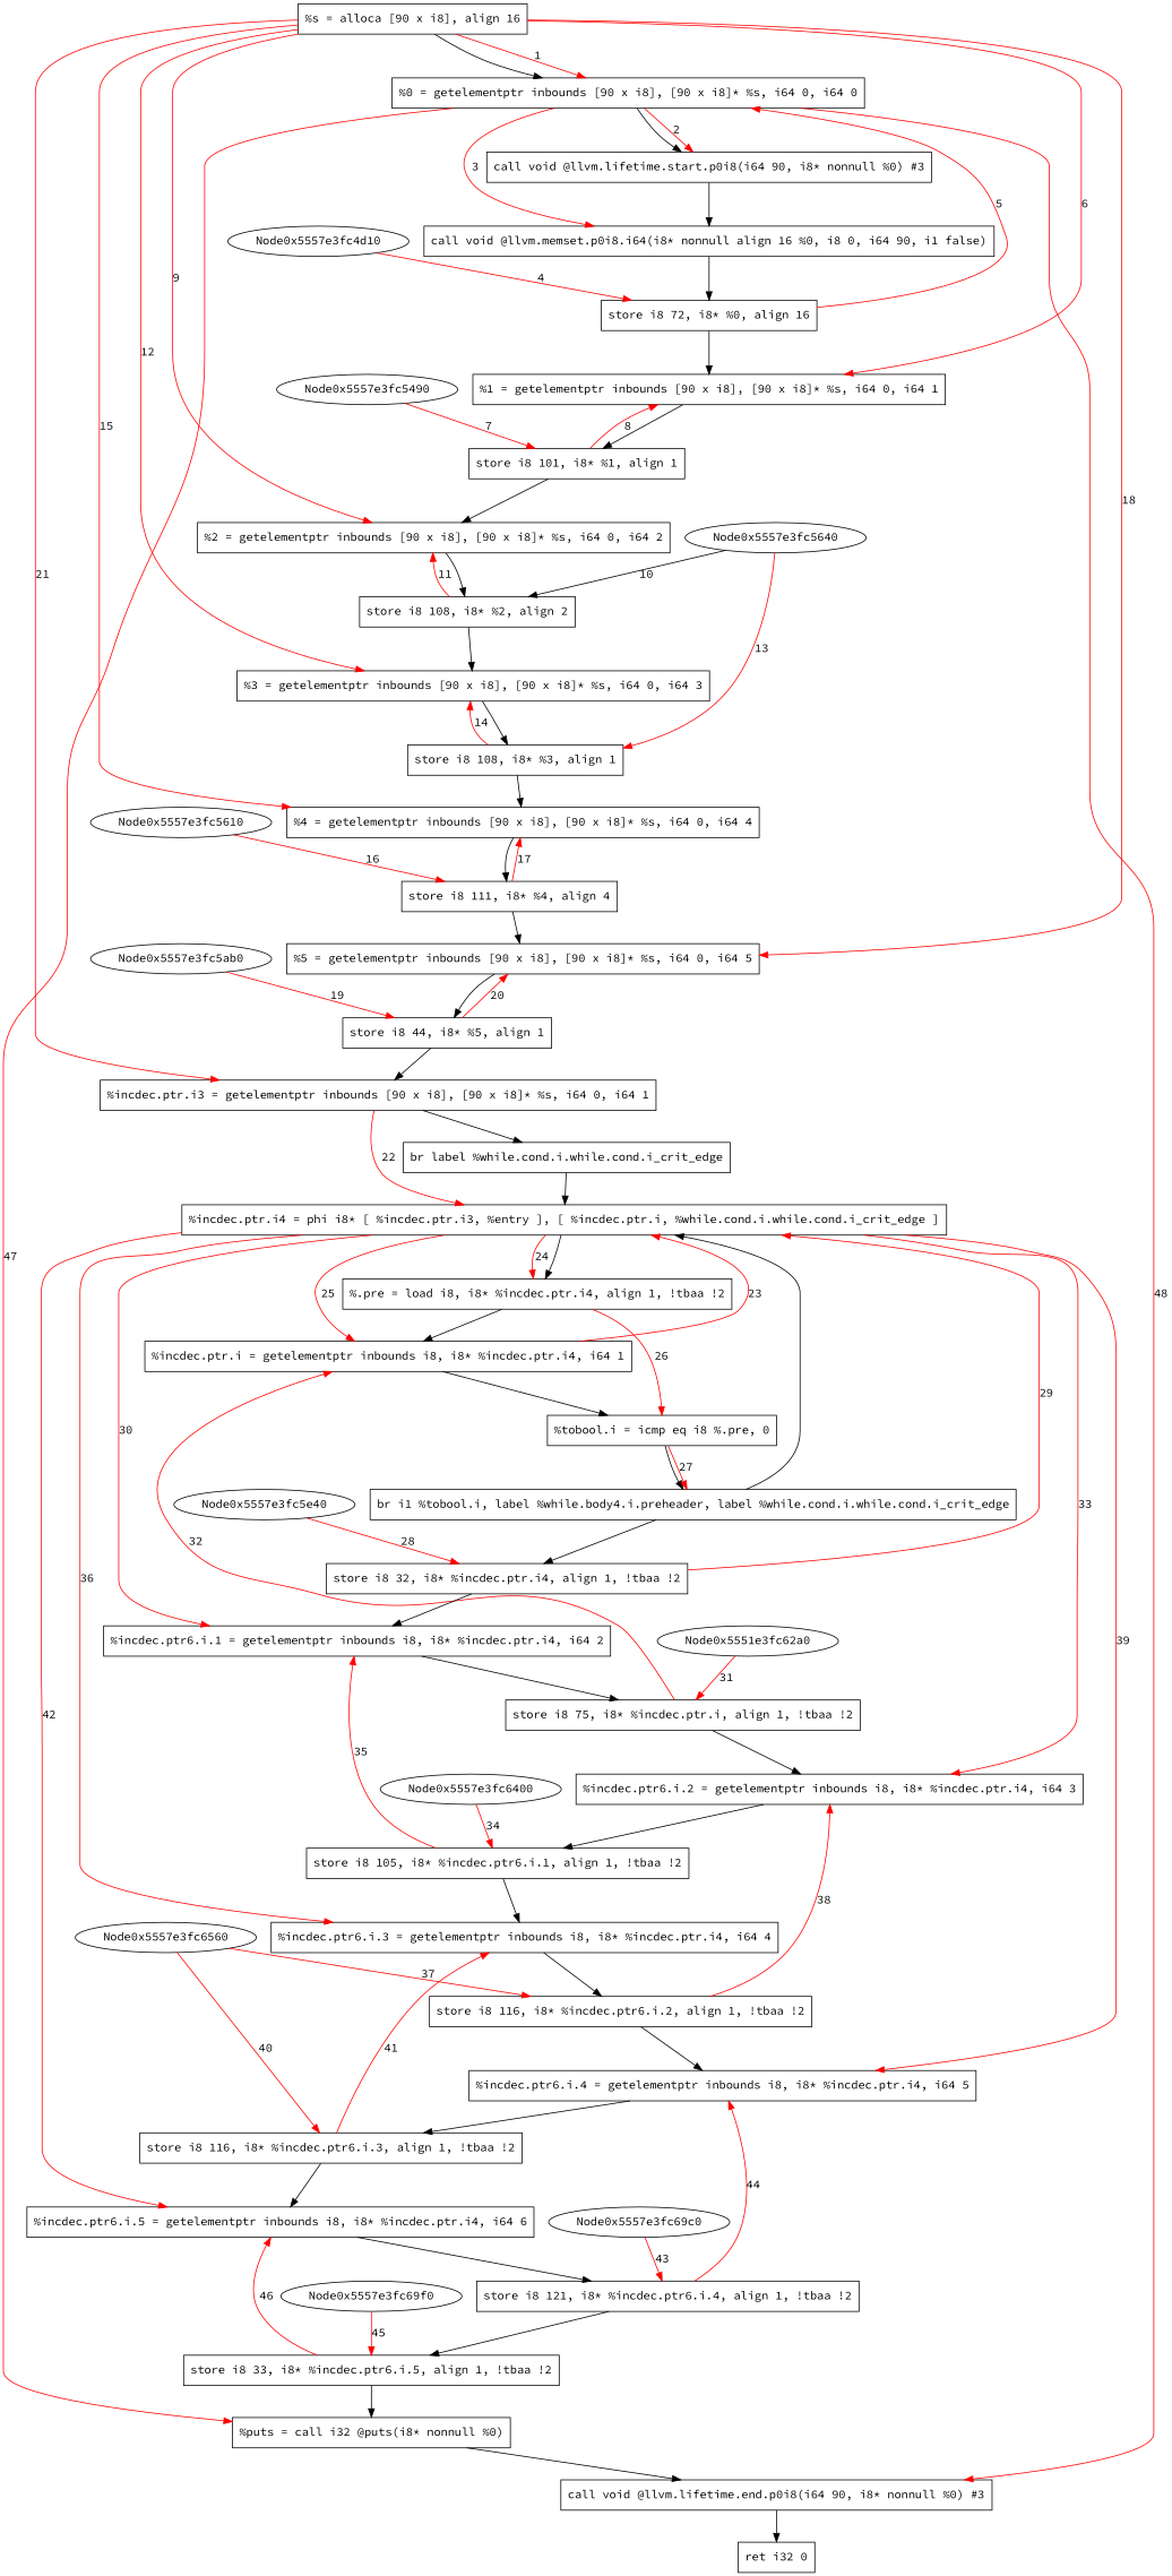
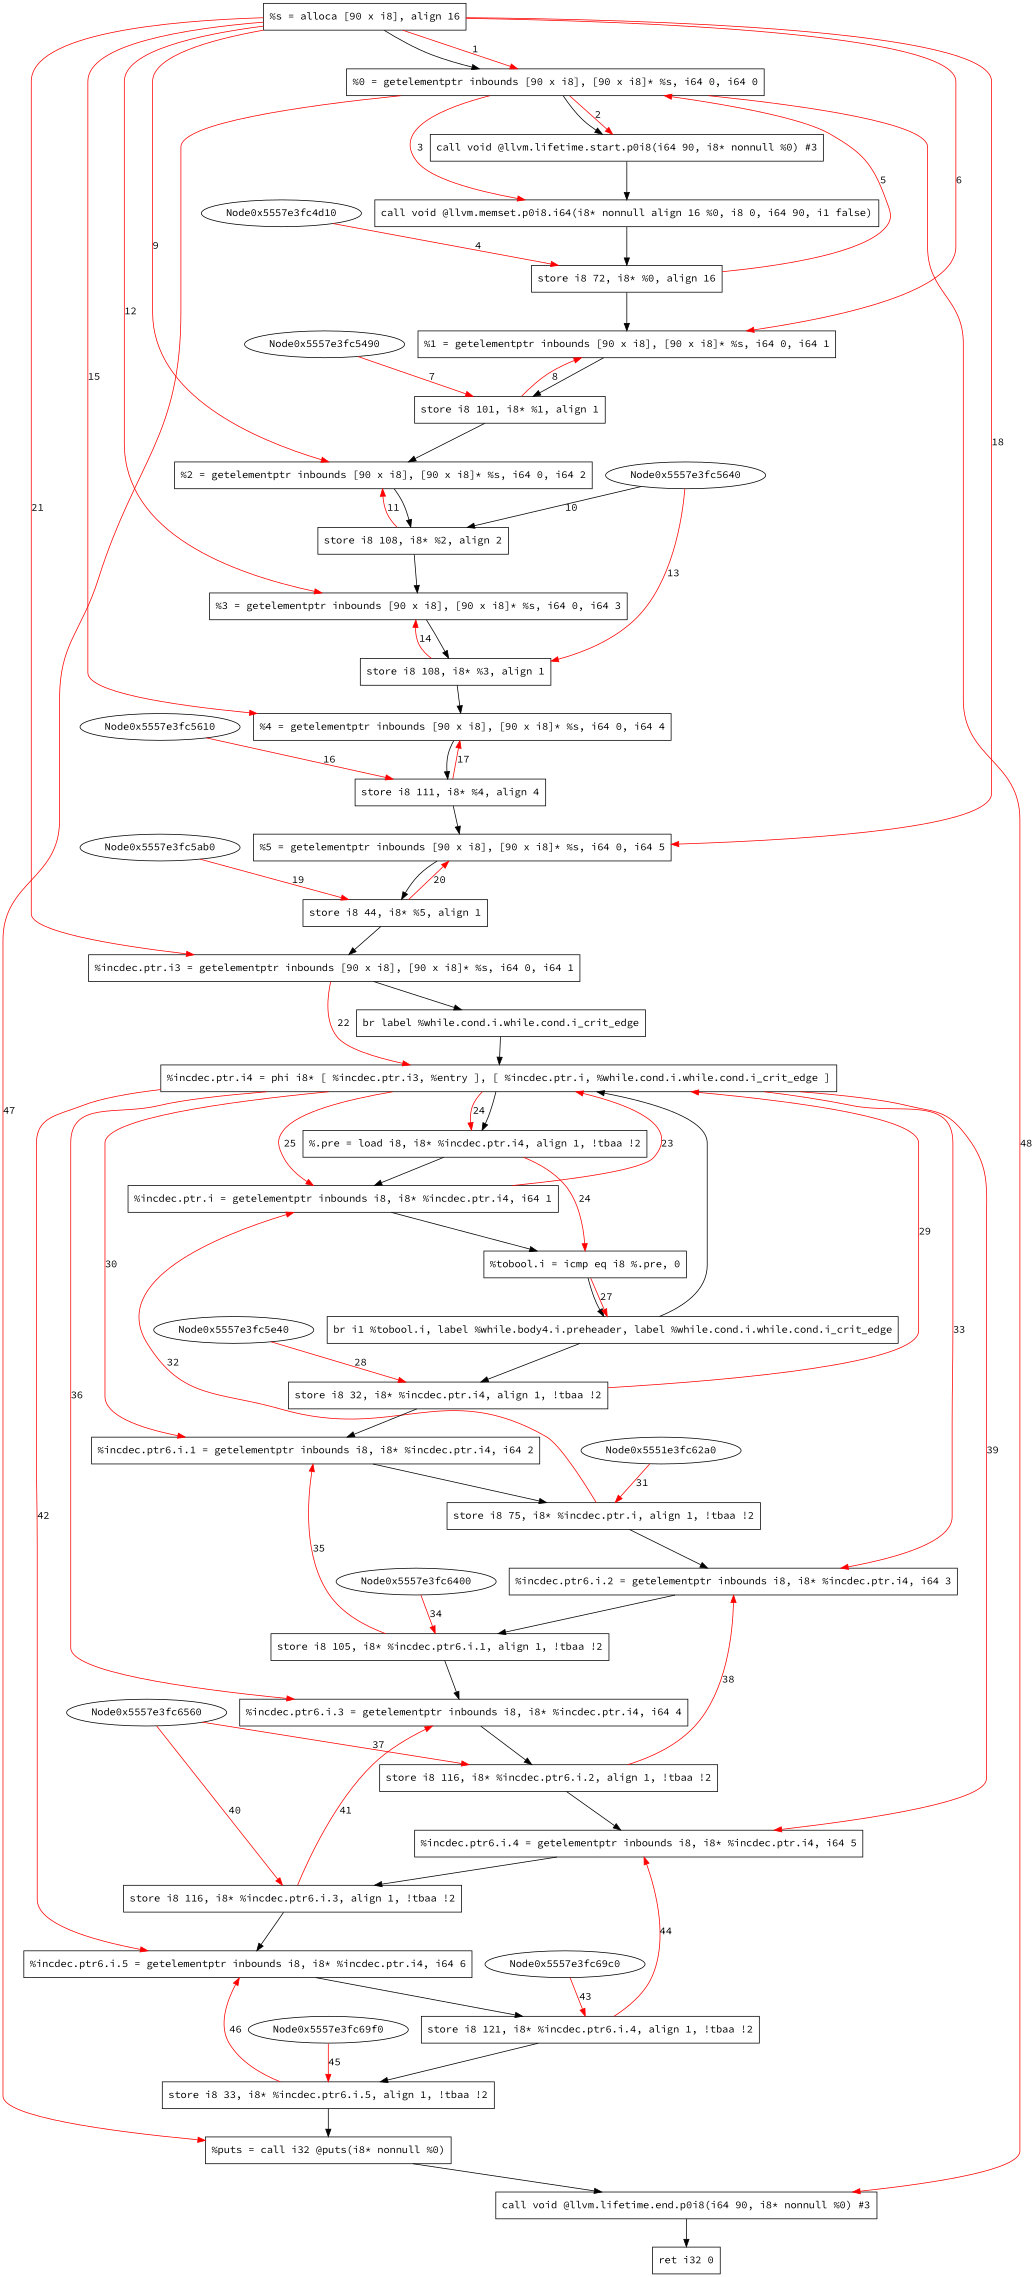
  digraph {
    fontname="Source Code Pro"
    node [fontname="Source Code Pro" shape=record]
    edge [fontname="Source Code Pro" color=red]
    n1 [label="  %s = alloca [90 x i8], align 16"]
    n2 [label="  %0 = getelementptr inbounds [90 x i8], [90 x i8]* %s, i64 0, i64 0"]
    n3 [label="  %1 = getelementptr inbounds [90 x i8], [90 x i8]* %s, i64 0, i64 1"]
    n4 [label="  %2 = getelementptr inbounds [90 x i8], [90 x i8]* %s, i64 0, i64 2"]
    n5 [label="  %3 = getelementptr inbounds [90 x i8], [90 x i8]* %s, i64 0, i64 3"]
    n6 [label="  %4 = getelementptr inbounds [90 x i8], [90 x i8]* %s, i64 0, i64 4"]
    n7 [label="  %5 = getelementptr inbounds [90 x i8], [90 x i8]* %s, i64 0, i64 5"]
    n8 [label="  %incdec.ptr.i3 = getelementptr inbounds [90 x i8], [90 x i8]* %s, i64 0, i64 1"]
    n9 [label="  call void @llvm.lifetime.start.p0i8(i64 90, i8* nonnull %0) #3"]
    n10 [label="  call void @llvm.memset.p0i8.i64(i8* nonnull align 16 %0, i8 0, i64 90, i1 false)"]
    n11 [label="  %puts = call i32 @puts(i8* nonnull %0)"]
    n12 [label="  call void @llvm.lifetime.end.p0i8(i64 90, i8* nonnull %0) #3"]
    n13 [label="  store i8 101, i8* %1, align 1"]
    n14 [label="  store i8 108, i8* %2, align 2"]
    n15 [label="  store i8 108, i8* %3, align 1"]
    n16 [label="  store i8 111, i8* %4, align 4"]
    n17 [label="  store i8 44, i8* %5, align 1"]
    n18 [label="  br label %while.cond.i.while.cond.i_crit_edge"]
    n19 [label="  %incdec.ptr.i4 = phi i8* [ %incdec.ptr.i3, %entry ], [ %incdec.ptr.i, %while.cond.i.while.cond.i_crit_edge ]"]
    n20 [label="  store i8 72, i8* %0, align 16"]
    n21 [label="  ret i32 0"]
    n22 [label="  %.pre = load i8, i8* %incdec.ptr.i4, align 1, !tbaa !2"]
    n23 [label="  %incdec.ptr.i = getelementptr inbounds i8, i8* %incdec.ptr.i4, i64 1"]
    n24 [label="  %incdec.ptr6.i.1 = getelementptr inbounds i8, i8* %incdec.ptr.i4, i64 2"]
    n25 [label="  %incdec.ptr6.i.2 = getelementptr inbounds i8, i8* %incdec.ptr.i4, i64 3"]
    n26 [label="  %incdec.ptr6.i.3 = getelementptr inbounds i8, i8* %incdec.ptr.i4, i64 4"]
    n27 [label="  %incdec.ptr6.i.4 = getelementptr inbounds i8, i8* %incdec.ptr.i4, i64 5"]
    n28 [label="  %incdec.ptr6.i.5 = getelementptr inbounds i8, i8* %incdec.ptr.i4, i64 6"]
    n29 [label="  %tobool.i = icmp eq i8 %.pre, 0"]
    n30 [label="  store i8 75, i8* %incdec.ptr.i, align 1, !tbaa !2"]
    n31 [label="  store i8 105, i8* %incdec.ptr6.i.1, align 1, !tbaa !2"]
    n32 [label="  store i8 116, i8* %incdec.ptr6.i.2, align 1, !tbaa !2"]
    n33 [label="  store i8 116, i8* %incdec.ptr6.i.3, align 1, !tbaa !2"]
    n34 [label="  store i8 121, i8* %incdec.ptr6.i.4, align 1, !tbaa !2"]
    n35 [label="  br i1 %tobool.i, label %while.body4.i.preheader, label %while.cond.i.while.cond.i_crit_edge"]
    n36 [label="  store i8 32, i8* %incdec.ptr.i4, align 1, !tbaa !2"]
    n37 [label="  store i8 33, i8* %incdec.ptr6.i.5, align 1, !tbaa !2"]
    Node0x5557e3fc4d10 [shape=""]
    Node0x5557e3fc5490 [shape=""]
    Node0x5557e3fc5640 [shape=""]
    Node0x5557e3fc5610 [shape=""]
    Node0x5557e3fc5ab0 [shape=""]
    Node0x5557e3fc5e40 [shape=""]
    n44 [label=Node0x5551e3fc62a0 shape=""]
    Node0x5557e3fc6400 [shape=""]
    Node0x5557e3fc6560 [shape=""]
    Node0x5557e3fc69c0 [shape=""]
    Node0x5557e3fc69f0 [shape=""]
    n1 -> n2 [color=""]
    n1 -> n2 [label=1]
    n1 -> n3 [label=6]
    n1 -> n4 [label=9]
    n1 -> n5 [label=12]
    n1 -> n6 [label=15]
    n1 -> n7 [label=18]
    n1 -> n8 [label=21]
    n2 -> n9 [color=""]
    n2 -> n9 [label=2]
    n2 -> n10 [label=3]
    n2 -> n11 [label=47]
    n2 -> n12 [label=48]
    n3 -> n13 [color=""]
    n4 -> n14 [color=""]
    n5 -> n15 [color=""]
    n6 -> n16 [color=""]
    n7 -> n17 [color=""]
    n8 -> n18 [color=""]
    n8 -> n19 [label=22]
    n9 -> n10 [color=""]
    n10 -> n20 [color=""]
    n11 -> n12 [color=""]
    n12 -> n21 [color=""]
    n13 -> n3 [label=8]
    n13 -> n4 [color=""]
    n14 -> n4 [label=11]
    n14 -> n5 [color=""]
    n15 -> n5 [label=14]
    n15 -> n6 [color=""]
    n16 -> n6 [label=17]
    n16 -> n7 [color=""]
    n17 -> n7 [label=20]
    n17 -> n8 [color=""]
    n18 -> n19 [color=""]
    n19 -> n22 [color=""]
    n19 -> n22 [label=24]
    n19 -> n23 [label=25]
    n19 -> n24 [label=30]
    n19 -> n25 [label=33]
    n19 -> n26 [label=36]
    n19 -> n27 [label=39]
    n19 -> n28 [label=42]
    n20 -> n2 [label=5]
    n20 -> n3 [color=""]
    n22 -> n23 [color=""]
-   n22 -> n29 [label=26]
+   n22 -> n29 [label=24]
    n23 -> n19 [label=23]
    n23 -> n29 [color=""]
    n24 -> n30 [color=""]
    n25 -> n31 [color=""]
    n26 -> n32 [color=""]
    n27 -> n33 [color=""]
    n28 -> n34 [color=""]
    n29 -> n35 [color=""]
    n29 -> n35 [label=27]
    n30 -> n23 [label=32]
    n30 -> n25 [color=""]
    n31 -> n24 [label=35]
    n31 -> n26 [color=""]
    n32 -> n25 [label=38]
    n32 -> n27 [color=""]
    n33 -> n26 [label=41]
    n33 -> n28 [color=""]
    n34 -> n27 [label=44]
    n34 -> n37 [color=""]
    n35 -> n19 [color=""]
    n35 -> n36 [color=""]
    n36 -> n19 [label=29]
    n36 -> n24 [color=""]
    n37 -> n11 [color=""]
    n37 -> n28 [label=46]
    Node0x5557e3fc4d10 -> n20 [label=4]
    Node0x5557e3fc5490 -> n13 [label=7]
    Node0x5557e3fc5640 -> n14 [color=black label=10]
    Node0x5557e3fc5640 -> n15 [label=13]
    Node0x5557e3fc5610 -> n16 [label=16]
    Node0x5557e3fc5ab0 -> n17 [label=19]
    Node0x5557e3fc5e40 -> n36 [label=28]
    n44 -> n30 [label=31]
    Node0x5557e3fc6400 -> n31 [label=34]
    Node0x5557e3fc6560 -> n32 [label=37]
    Node0x5557e3fc6560 -> n33 [label=40]
    Node0x5557e3fc69c0 -> n34 [label=43]
    Node0x5557e3fc69f0 -> n37 [label=45]
  }
